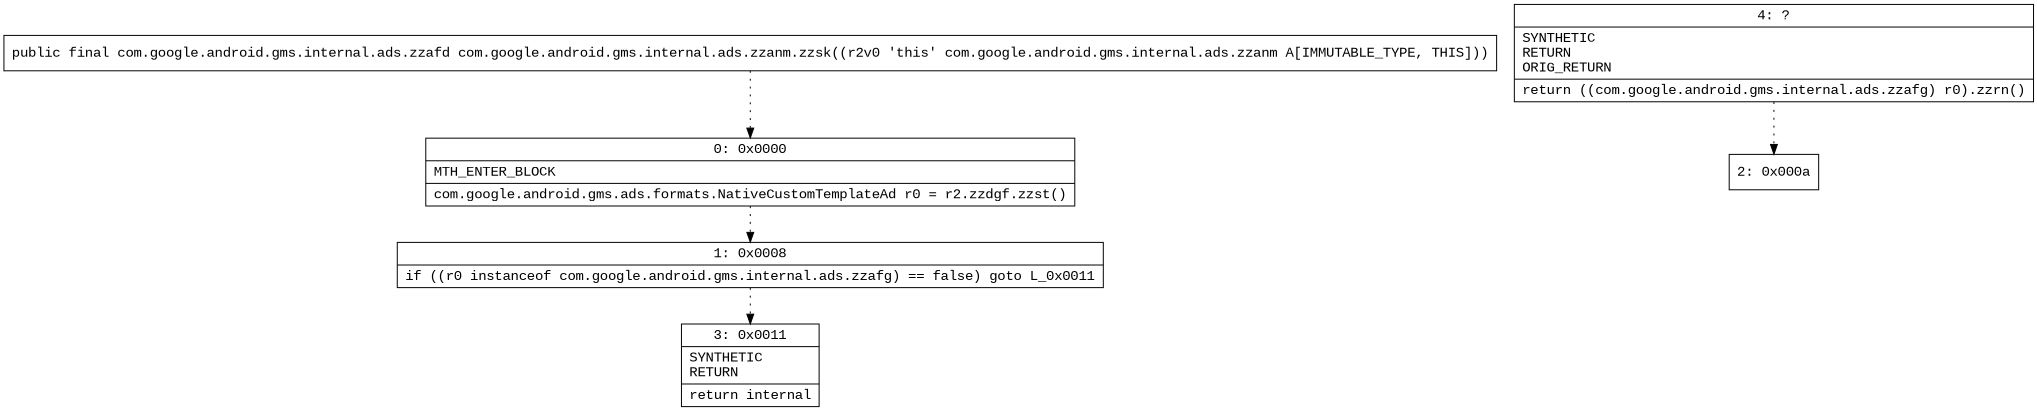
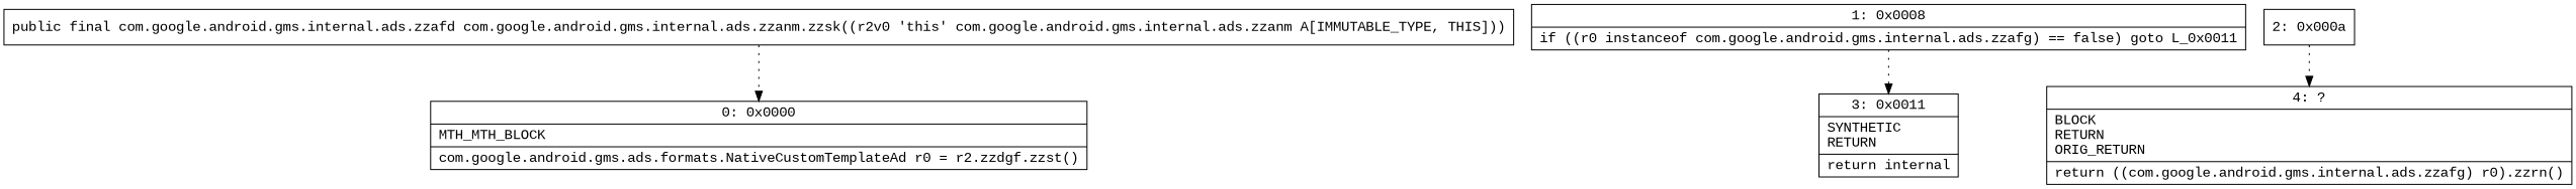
  digraph {
    fontname="Liberation Mono"
    node [fontname="Liberation Mono" shape=record]
    edge [fontname="Liberation Mono" style=dotted]
-   n1 [label="{0\:\ 0x0000|MTH_ENTER_BLOCK\l|com.google.android.gms.ads.formats.NativeCustomTemplateAd r0 = r2.zzdgf.zzst()\l}"]
+   n1 [label="{0\:\ 0x0000|MTH_MTH_BLOCK\l|com.google.android.gms.ads.formats.NativeCustomTemplateAd r0 = r2.zzdgf.zzst()\l}"]
    n2 [label="{1\:\ 0x0008|if ((r0 instanceof com.google.android.gms.internal.ads.zzafg) == false) goto L_0x0011\l}"]
    n3 [label="{3\:\ 0x0011|SYNTHETIC\lRETURN\l|return internal\l}"]
    n4 [label="{2\:\ 0x000a}"]
-   n5 [label="{4\:\ ?|SYNTHETIC\lRETURN\lORIG_RETURN\l|return ((com.google.android.gms.internal.ads.zzafg) r0).zzrn()\l}"]
+   n5 [label="{4\:\ ?|BLOCK\lRETURN\lORIG_RETURN\l|return ((com.google.android.gms.internal.ads.zzafg) r0).zzrn()\l}"]
    n6 [label="{public final com.google.android.gms.internal.ads.zzafd com.google.android.gms.internal.ads.zzanm.zzsk((r2v0 'this' com.google.android.gms.internal.ads.zzanm A[IMMUTABLE_TYPE, THIS])) }"]
-   n1 -> n2
    n2 -> n3
-   n5 -> n4
+   n4 -> n5
    n6 -> n1
  }
